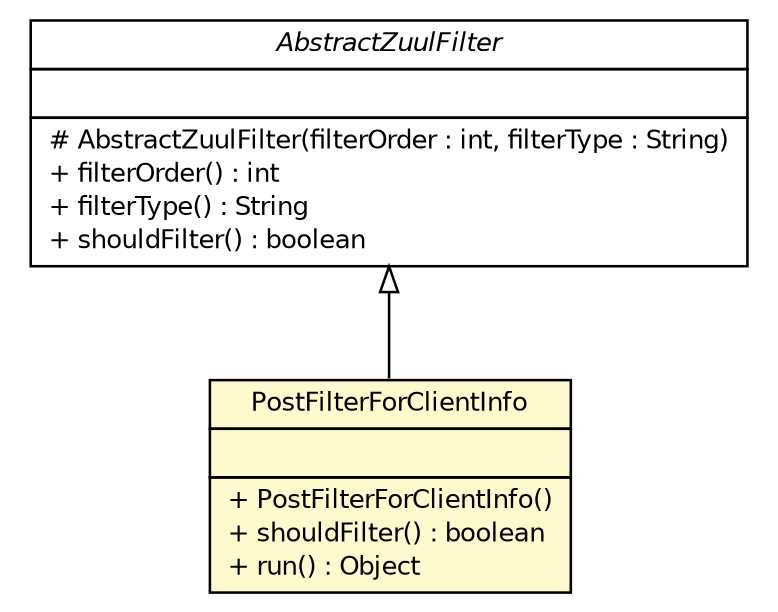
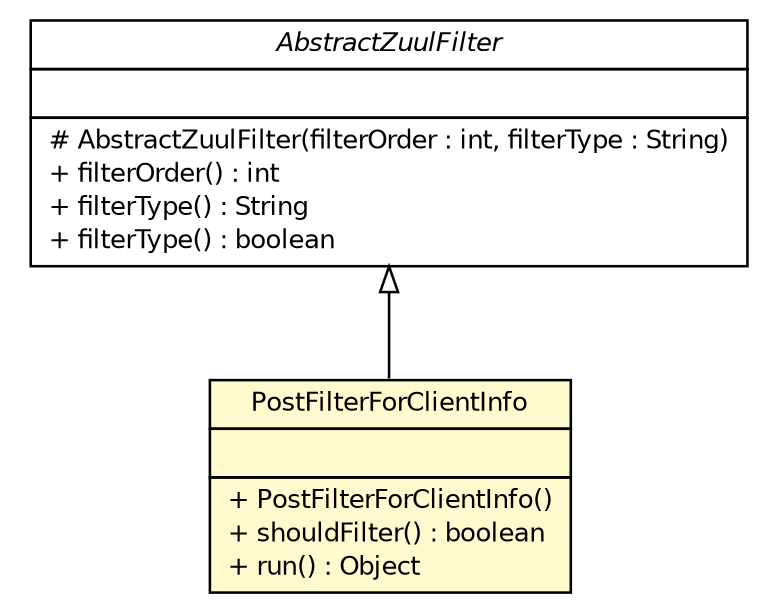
  digraph {
    nodesep=0.25
    ranksep=0.5
    node [fontcolor=black fontname=Helvetica fontsize=10.0 shape=plaintext]
-   n1 [label=<<table title="com.yirendai.oss.environment.admin.AbstractZuulFilter" border="0" cellborder="1" cellspacing="0" cellpadding="2" port="p" href="./AbstractZuulFilter.html"> 		<tr><td><table border="0" cellspacing="0" cellpadding="1"> <tr><td align="center" balign="center"><font face="Helvetica-Oblique"> AbstractZuulFilter </font></td></tr> 		</table></td></tr> 		<tr><td><table border="0" cellspacing="0" cellpadding="1"> <tr><td align="left" balign="left">  </td></tr> 		</table></td></tr> 		<tr><td><table border="0" cellspacing="0" cellpadding="1"> <tr><td align="left" balign="left"> # AbstractZuulFilter(filterOrder : int, filterType : String) </td></tr> <tr><td align="left" balign="left"> + filterOrder() : int </td></tr> <tr><td align="left" balign="left"> + filterType() : String </td></tr> <tr><td align="left" balign="left"> + shouldFilter() : boolean </td></tr> 		</table></td></tr> 		</table>>]
+   n1 [label=<<table title="com.yirendai.oss.environment.admin.AbstractZuulFilter" border="0" cellborder="1" cellspacing="0" cellpadding="2" port="p" href="./AbstractZuulFilter.html"> 		<tr><td><table border="0" cellspacing="0" cellpadding="1"> <tr><td align="center" balign="center"><font face="Helvetica-Oblique"> AbstractZuulFilter </font></td></tr> 		</table></td></tr> 		<tr><td><table border="0" cellspacing="0" cellpadding="1"> <tr><td align="left" balign="left">  </td></tr> 		</table></td></tr> 		<tr><td><table border="0" cellspacing="0" cellpadding="1"> <tr><td align="left" balign="left"> # AbstractZuulFilter(filterOrder : int, filterType : String) </td></tr> <tr><td align="left" balign="left"> + filterOrder() : int </td></tr> <tr><td align="left" balign="left"> + filterType() : String </td></tr> <tr><td align="left" balign="left"> + filterType() : boolean </td></tr> 		</table></td></tr> 		</table>>]
    n2 [label=<<table title="com.yirendai.oss.environment.admin.PostFilterForClientInfo" border="0" cellborder="1" cellspacing="0" cellpadding="2" port="p" bgcolor="lemonChiffon" href="./PostFilterForClientInfo.html"> 		<tr><td><table border="0" cellspacing="0" cellpadding="1"> <tr><td align="center" balign="center"> PostFilterForClientInfo </td></tr> 		</table></td></tr> 		<tr><td><table border="0" cellspacing="0" cellpadding="1"> <tr><td align="left" balign="left">  </td></tr> 		</table></td></tr> 		<tr><td><table border="0" cellspacing="0" cellpadding="1"> <tr><td align="left" balign="left"> + PostFilterForClientInfo() </td></tr> <tr><td align="left" balign="left"> + shouldFilter() : boolean </td></tr> <tr><td align="left" balign="left"> + run() : Object </td></tr> 		</table></td></tr> 		</table>>]
    n1 -> n2 [arrowtail=empty dir=back fontname=Helvetica fontsize=10 headport=p labelfontname=Helvetica labelfontsize=10 tailport=p]
  }
